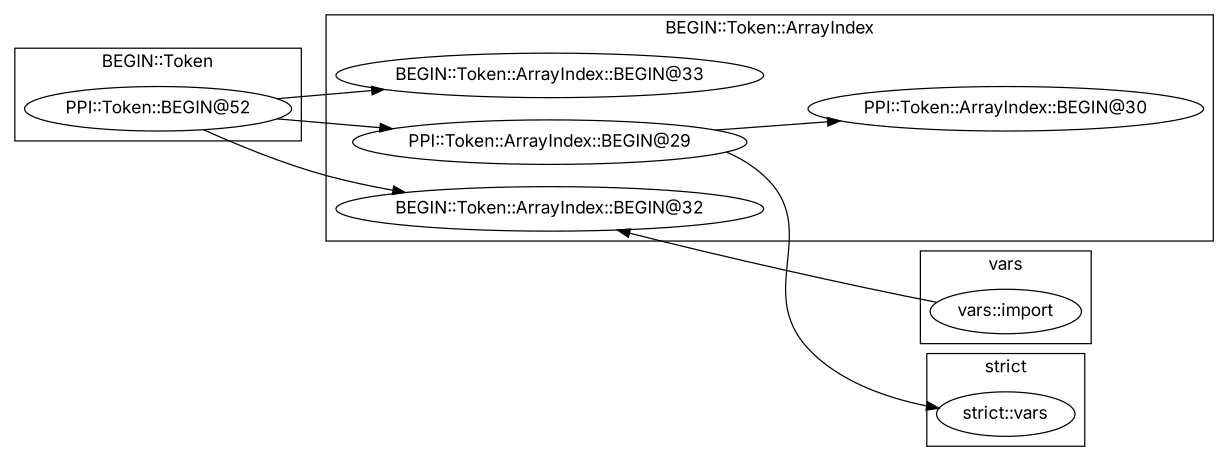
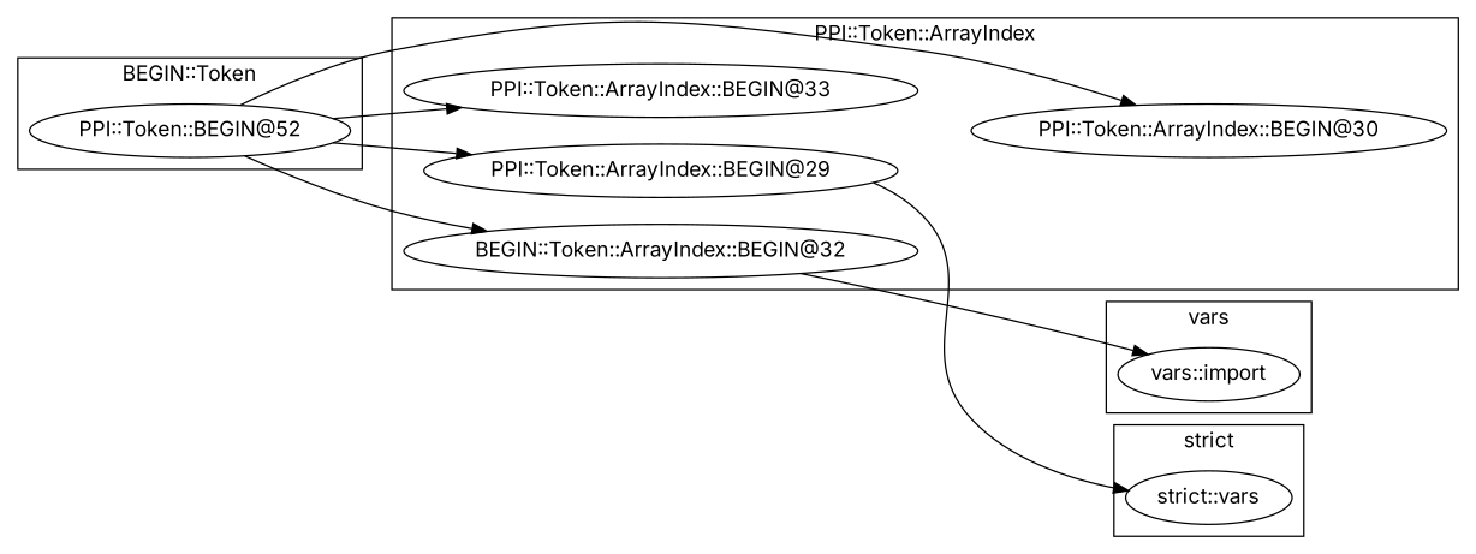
  digraph {
    fontname=Inter
    rankdir=LR
    node [fontname=Inter]
    edge [fontname=Inter]
    n1 [label="BEGIN::Token::ArrayIndex::BEGIN@32"]
-   "PPI::Token::ArrayIndex::BEGIN@33" [label="BEGIN::Token::ArrayIndex::BEGIN@33"]
+   "PPI::Token::ArrayIndex::BEGIN@33"
    "PPI::Token::ArrayIndex::BEGIN@30"
    "PPI::Token::ArrayIndex::BEGIN@29"
    "PPI::Token::BEGIN@52"
    "vars::import"
    n7 [label="strict::vars"]
    subgraph cluster_1 {
-     label="BEGIN::Token::ArrayIndex"
+     label="PPI::Token::ArrayIndex"
      n1
      "PPI::Token::ArrayIndex::BEGIN@33"
      "PPI::Token::ArrayIndex::BEGIN@30"
      "PPI::Token::ArrayIndex::BEGIN@29"
    }
    subgraph cluster_2 {
      label="BEGIN::Token"
      "PPI::Token::BEGIN@52"
    }
    subgraph cluster_3 {
      label=vars
      "vars::import"
    }
    subgraph cluster_4 {
      label="strict"
      n7
    }
-   "vars::import" -> n1
+   n1 -> "vars::import"
    "PPI::Token::ArrayIndex::BEGIN@29" -> n7
    "PPI::Token::BEGIN@52" -> n1
    "PPI::Token::BEGIN@52" -> "PPI::Token::ArrayIndex::BEGIN@33"
-   "PPI::Token::ArrayIndex::BEGIN@29" -> "PPI::Token::ArrayIndex::BEGIN@30"
+   "PPI::Token::BEGIN@52" -> "PPI::Token::ArrayIndex::BEGIN@30"
    "PPI::Token::BEGIN@52" -> "PPI::Token::ArrayIndex::BEGIN@29"
  }
